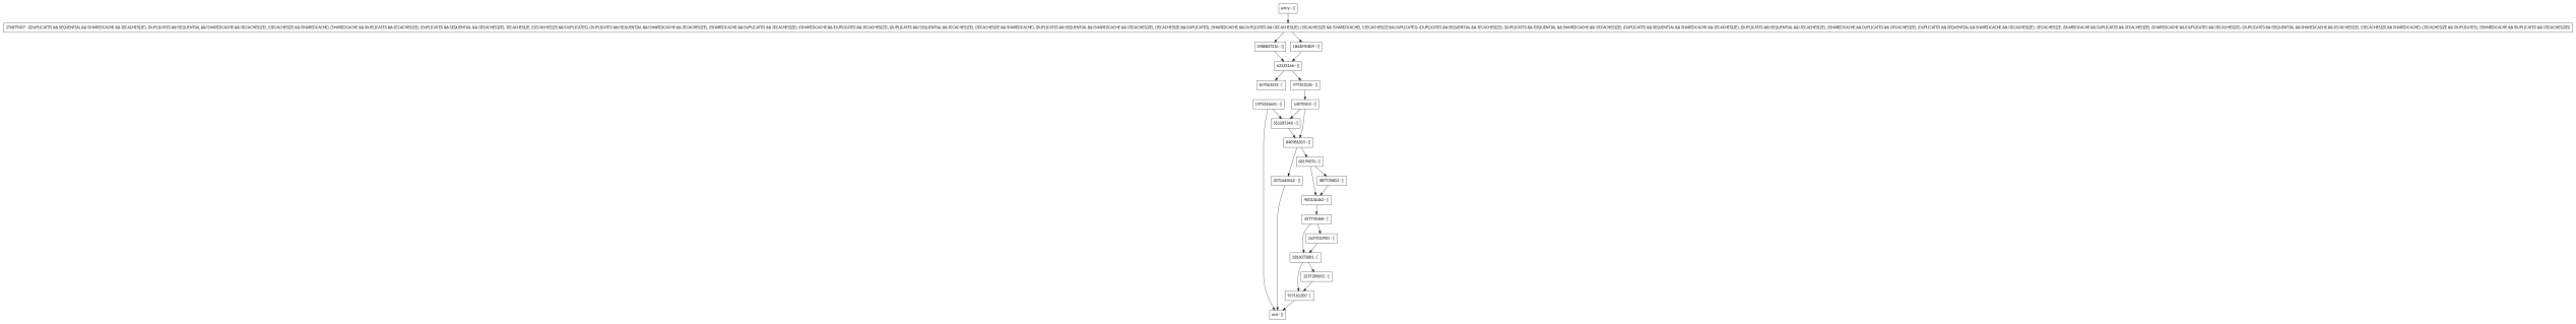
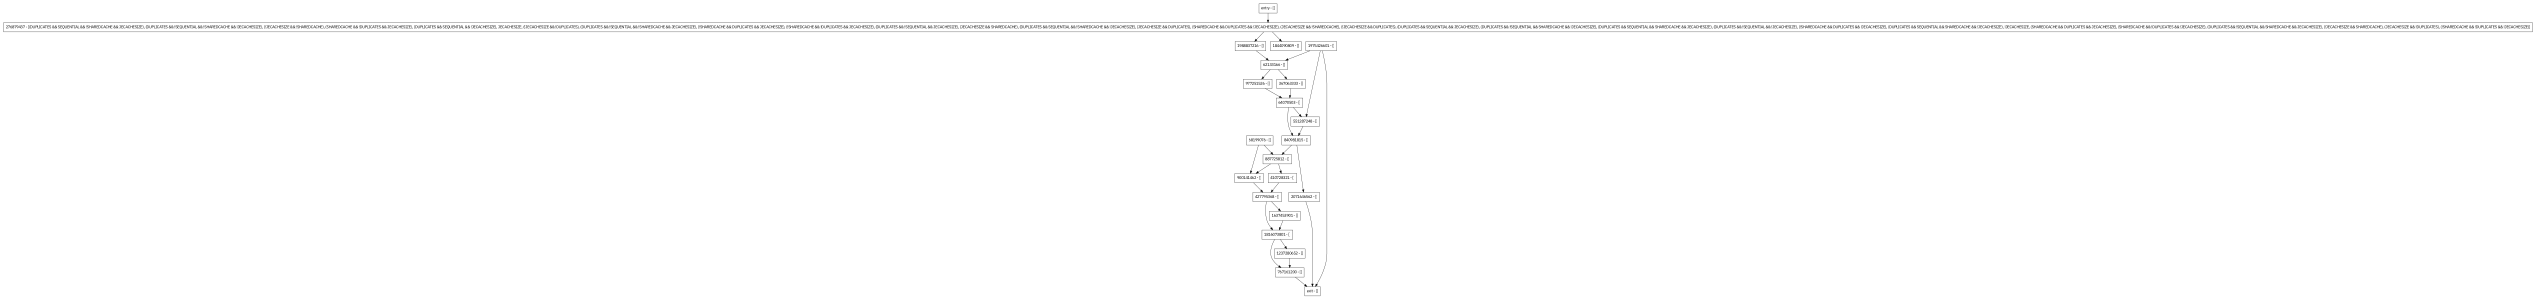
  digraph {
    fontname="IBM Plex Sans"
    node [fontname="IBM Plex Sans" shape=record]
    edge [fontname="IBM Plex Sans"]
    n1 [label="1816073801 - []"]
    n2 [label="767161200 - []"]
    n3 [label="1237280652 - []"]
    n4 [label="exit - []"]
    n5 [label="1988837216 - []"]
    n6 [label="62133166 - []"]
    n7 [label="367063333 - []"]
    n8 [label="977251526 - []"]
    n9 [label="64070503 - []"]
    n10 [label="551287248 - []"]
    n11 [label="840981815 - []"]
    n12 [label="2071646562 - []"]
    n13 [label="68199076 - []"]
+   n14 [label="410728321 - []"]
    n15 [label="427795368 - []"]
    n16 [label="1637453901 - []"]
    n17 [label="1975426601 - []"]
    n18 [label="900141462 - []"]
    n19 [label="1844090809 - []"]
    n20 [label="887725812 - []"]
    n21 [label="276879437 - [(DUPLICATES && SEQUENTIAL && !SHAREDCACHE && JECACHESIZE), (DUPLICATES && !SEQUENTIAL && !SHAREDCACHE && !JECACHESIZE), (!JECACHESIZE && !SHAREDCACHE), (SHAREDCACHE && !DUPLICATES && JECACHESIZE), (DUPLICATES && SEQUENTIAL && !JECACHESIZE), JECACHESIZE, (!JECACHESIZE && !DUPLICATES), (DUPLICATES && !SEQUENTIAL && !SHAREDCACHE && JECACHESIZE), (!SHAREDCACHE && DUPLICATES && JECACHESIZE), (!SHAREDCACHE && !DUPLICATES && JECACHESIZE), (DUPLICATES && !SEQUENTIAL && JECACHESIZE), (JECACHESIZE && SHAREDCACHE), (DUPLICATES && SEQUENTIAL && !SHAREDCACHE && !JECACHESIZE), (JECACHESIZE && DUPLICATES), (SHAREDCACHE && DUPLICATES && !JECACHESIZE), (JECACHESIZE && !SHAREDCACHE), (!JECACHESIZE && DUPLICATES), (DUPLICATES && SEQUENTIAL && JECACHESIZE), (DUPLICATES && !SEQUENTIAL && SHAREDCACHE && !JECACHESIZE), (DUPLICATES && SEQUENTIAL && SHAREDCACHE && JECACHESIZE), (DUPLICATES && !SEQUENTIAL && !JECACHESIZE), (!SHAREDCACHE && DUPLICATES && !JECACHESIZE), (DUPLICATES && SEQUENTIAL && SHAREDCACHE && !JECACHESIZE), !JECACHESIZE, (SHAREDCACHE && DUPLICATES && JECACHESIZE), (SHAREDCACHE && !DUPLICATES && !JECACHESIZE), (DUPLICATES && !SEQUENTIAL && SHAREDCACHE && JECACHESIZE), (!JECACHESIZE && SHAREDCACHE), (JECACHESIZE && !DUPLICATES), (!SHAREDCACHE && !DUPLICATES && !JECACHESIZE)]"]
    n22 [label="entry - []"]
    n1 -> n2
    n1 -> n3
    n2 -> n4
    n3 -> n2
    n5 -> n6
    n6 -> n7
    n6 -> n8
+   n7 -> n9
    n8 -> n9
    n9 -> n10
    n9 -> n11
    n10 -> n11
    n11 -> n12
-   n11 -> n13
+   n11 -> n20
    n12 -> n4
    n13 -> n18
    n13 -> n20
+   n14 -> n15
    n15 -> n1
    n15 -> n16
    n16 -> n1
    n17 -> n4
    n17 -> n10
    n18 -> n15
-   n19 -> n6
+   n17 -> n6
+   n20 -> n14
    n20 -> n18
    n21 -> n5
    n21 -> n19
    n22 -> n21
  }
